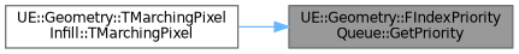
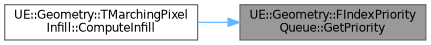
  digraph {
    rankdir=RL
    node [fontname=Helvetica fontsize=10 shape=box style=filled]
    n1 [color=gray40 fillcolor=grey60 fontcolor=black height=0.2 label="UE::Geometry::FIndexPriority\lQueue::GetPriority" width=0.4]
-   n2 [color=grey40 fillcolor=white height=0.2 label="UE::Geometry::TMarchingPixel\lInfill::TMarchingPixel" width=0.4]
+   n2 [color=grey40 fillcolor=white height=0.2 label="UE::Geometry::TMarchingPixel\lInfill::ComputeInfill" width=0.4]
    n1 -> n2 [color=steelblue1 dir=back fontname=Helvetica fontsize=10 labelfontname=Helvetica labelfontsize=10 style=solid]
  }
